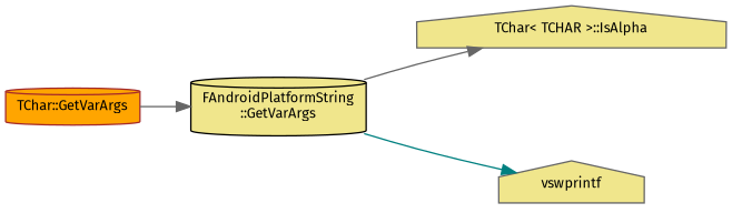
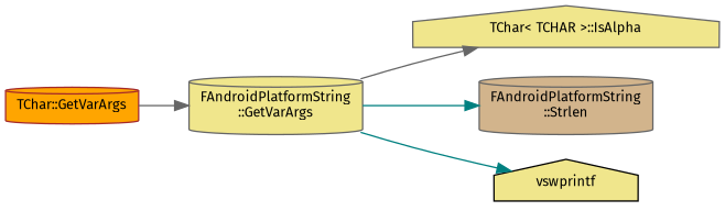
  digraph {
    fontname="Fira Sans"
    rankdir=LR
    node [color=black fillcolor=khaki fontname="Fira Sans" fontsize=10 shape=cylinder style=filled]
    edge [color=gray40 fontname="Fira Sans" fontsize=10 labelfontname=Helvetica labelfontsize=10 style=solid]
    n1 [color=brown fillcolor=orange fontcolor=black height=0.2 label="TChar::GetVarArgs" width=0.4]
-   n2 [height=0.2 label="FAndroidPlatformString\l::GetVarArgs" width=0.4]
+   n2 [color=gray40 height=0.2 label="FAndroidPlatformString\l::GetVarArgs" width=0.4]
    n3 [color=gray40 height=0.2 label="TChar\< TCHAR \>::IsAlpha" shape=house width=0.4]
-   n5 [color=gray40 height=0.2 label=vswprintf shape=house width=0.4]
+   n4 [color=gray40 fillcolor=tan height=0.2 label="FAndroidPlatformString\l::Strlen" width=0.4]
+   n5 [height=0.2 label=vswprintf shape=house width=0.4]
    n1 -> n2
    n2 -> n3
+   n2 -> n4 [color=teal]
    n2 -> n5 [color=teal]
  }
